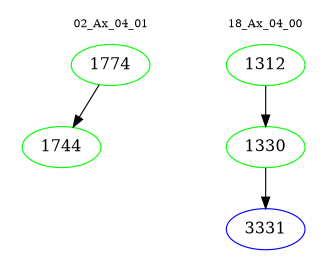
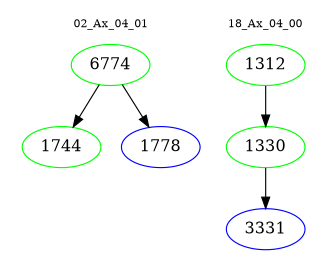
  digraph {
    node [color=green]
    edge [color=black]
-   n1 [label=1774]
+   n1 [label=6774]
    n2 [label=1744]
+   n3 [color=blue label=1778]
    n4 [label=1330]
    n5 [label=1312]
    n6 [color=blue label=3331]
    subgraph cluster_1 {
      color=white
      fontsize=10
      label="02_Ax_04_01"
      n1
      n2
+     n3
    }
    subgraph cluster_2 {
      color=white
      fontsize=10
      label="18_Ax_04_00"
      n4
      n5
      n6
    }
    n1 -> n2
+   n1 -> n3
    n4 -> n6
    n5 -> n4
  }
